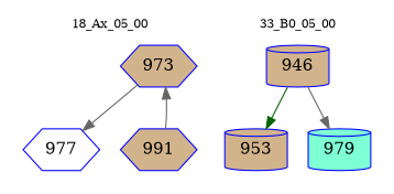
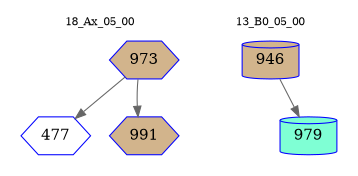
  digraph {
    node [color=blue fillcolor=tan shape=hexagon style=filled]
    edge [color=gray40]
    n1 [label=973]
-   n2 [fillcolor=white label=977]
+   n2 [fillcolor=white label=477]
    n3 [label=991]
    n4 [label=946 shape=cylinder]
-   n5 [label=953 shape=cylinder]
    n6 [fillcolor=aquamarine label=979 shape=cylinder]
    subgraph cluster_1 {
      color=white
      fontsize=10
      label="18_Ax_05_00"
      n1
      n2
      n3
    }
    subgraph cluster_2 {
      color=white
      fontsize=10
-     label="33_B0_05_00"
+     label="13_B0_05_00"
      n4
-     n5
      n6
    }
    n1 -> n2
-   n3 -> n1
-   n4 -> n5 [color=darkgreen]
+   n1 -> n3
    n4 -> n6
  }
